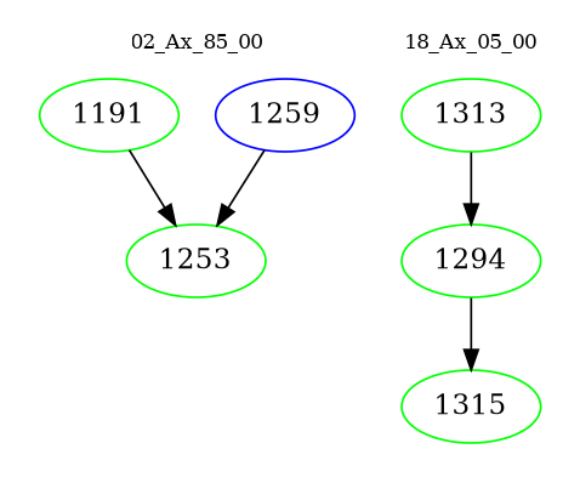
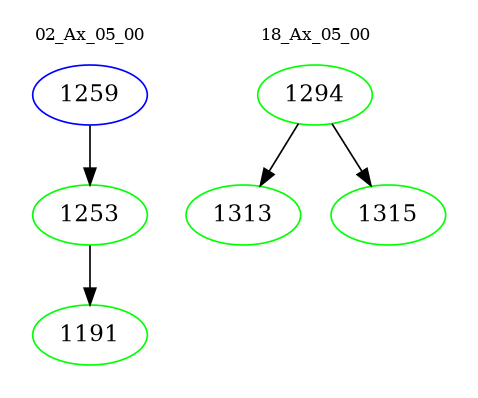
  digraph {
    node [color=green]
    edge [color=black]
    n1 [color=blue label=1259]
    n2 [label=1253]
    n3 [label=1191]
    n4 [label=1313]
    n5 [label=1294]
    n6 [label=1315]
    subgraph cluster_1 {
      color=white
      fontsize=10
-     label="02_Ax_85_00"
+     label="02_Ax_05_00"
      n1
      n2
      n3
    }
    subgraph cluster_2 {
      color=white
      fontsize=10
      label="18_Ax_05_00"
      n4
      n5
      n6
    }
    n1 -> n2
-   n3 -> n2
-   n4 -> n5
+   n2 -> n3
+   n5 -> n4
    n5 -> n6
  }
